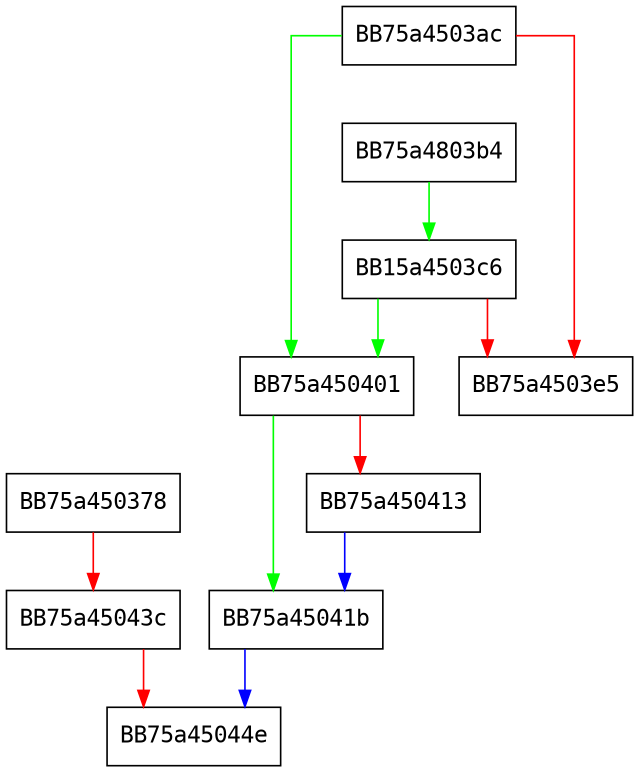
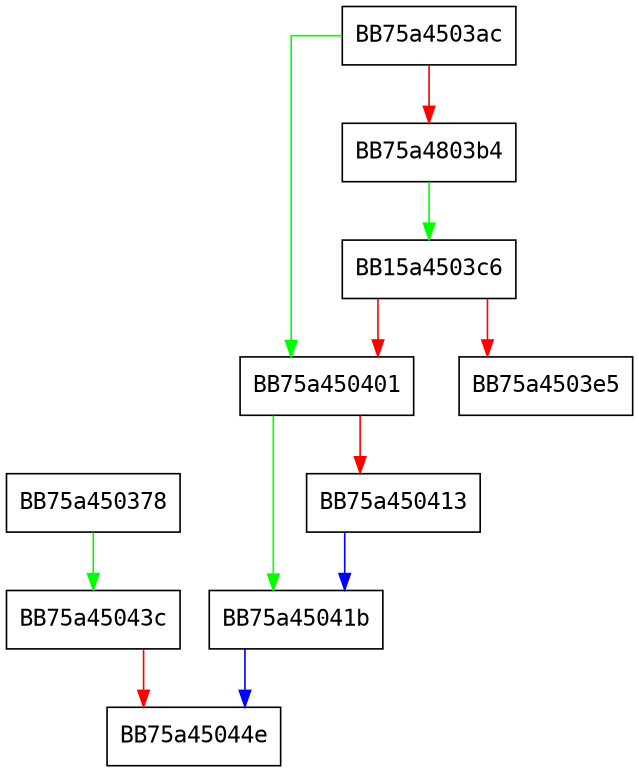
  digraph {
    fontname="DejaVu Sans Mono"
    splines=ortho
    node [fontname="DejaVu Sans Mono" shape=box]
    edge [color=green fontname="DejaVu Sans Mono"]
    BB75a450378
    BB75a45043c
    BB75a45044e
    BB75a4503ac
    BB75a450401
    n6 [label=BB75a4803b4]
    BB75a45041b
    BB75a450413
    n9 [label=BB15a4503c6]
    BB75a4503e5
-   BB75a450378 -> BB75a45043c [color=red]
+   BB75a450378 -> BB75a45043c
    BB75a45043c -> BB75a45044e [color=red]
    BB75a4503ac -> BB75a450401
-   BB75a4503ac -> BB75a4503e5 [color=red]
+   BB75a4503ac -> n6 [color=red]
    BB75a450401 -> BB75a45041b
    BB75a450401 -> BB75a450413 [color=red]
    n6 -> n9
    BB75a45041b -> BB75a45044e [color=blue]
    BB75a450413 -> BB75a45041b [color=blue]
-   n9 -> BB75a450401
+   n9 -> BB75a450401 [color=red]
    n9 -> BB75a4503e5 [color=red]
  }
